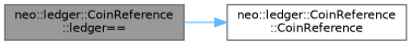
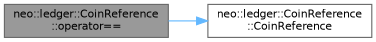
  digraph {
    rankdir=LR
    fontname="DejaVu Sans"
    node [fontname="DejaVu Sans" fontsize=10 shape=box style=filled]
-   n1 [color=gray40 fillcolor=grey60 fontcolor=black height=0.2 label="neo::ledger::CoinReference\l::ledger==" width=0.4]
+   n1 [color=gray40 fillcolor=grey60 fontcolor=black height=0.2 label="neo::ledger::CoinReference\l::operator==" width=0.4]
    n2 [color=grey40 fillcolor=white height=0.2 label="neo::ledger::CoinReference\l::CoinReference" width=0.4]
    n1 -> n2 [color=steelblue1 fontname="DejaVu Sans" fontsize=10 labelfontname=Helvetica labelfontsize=10 style=solid]
  }
